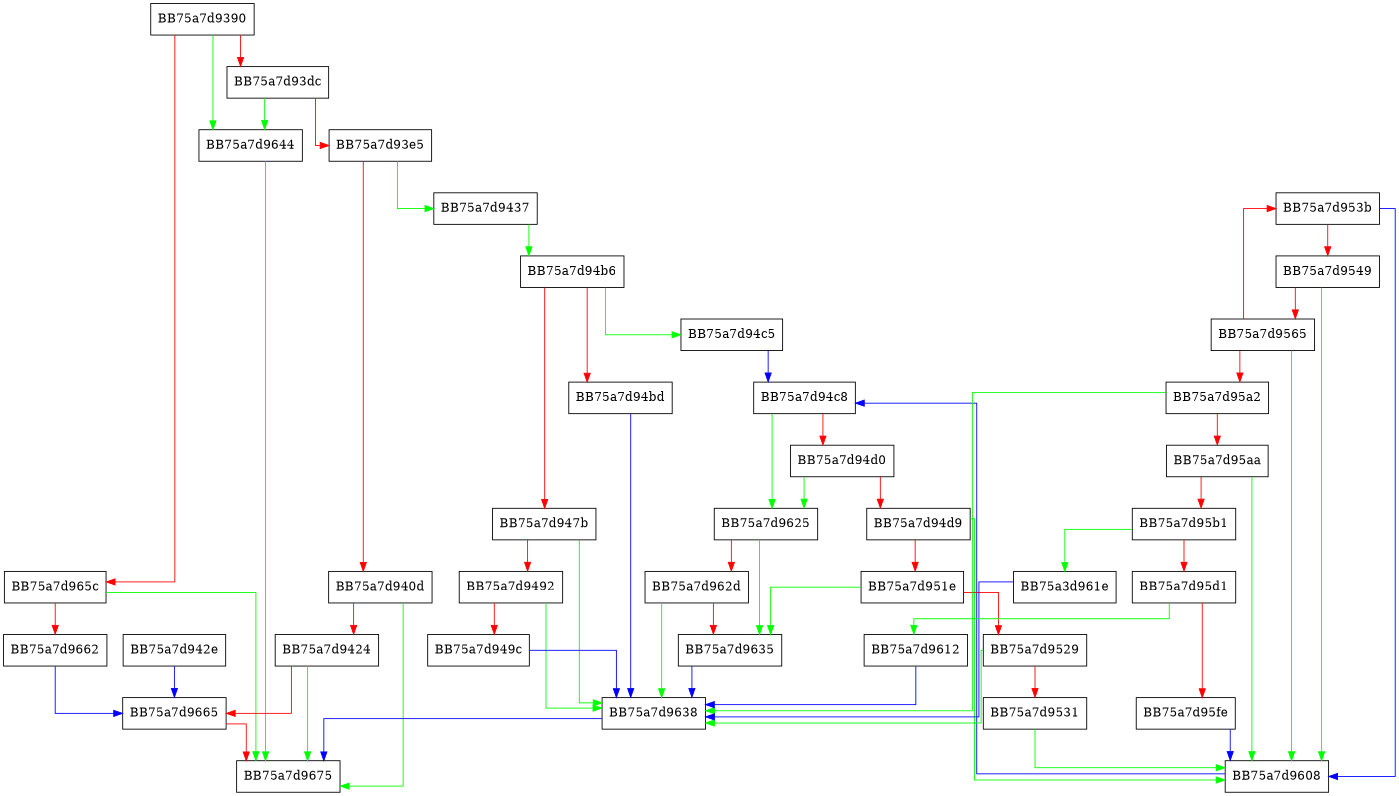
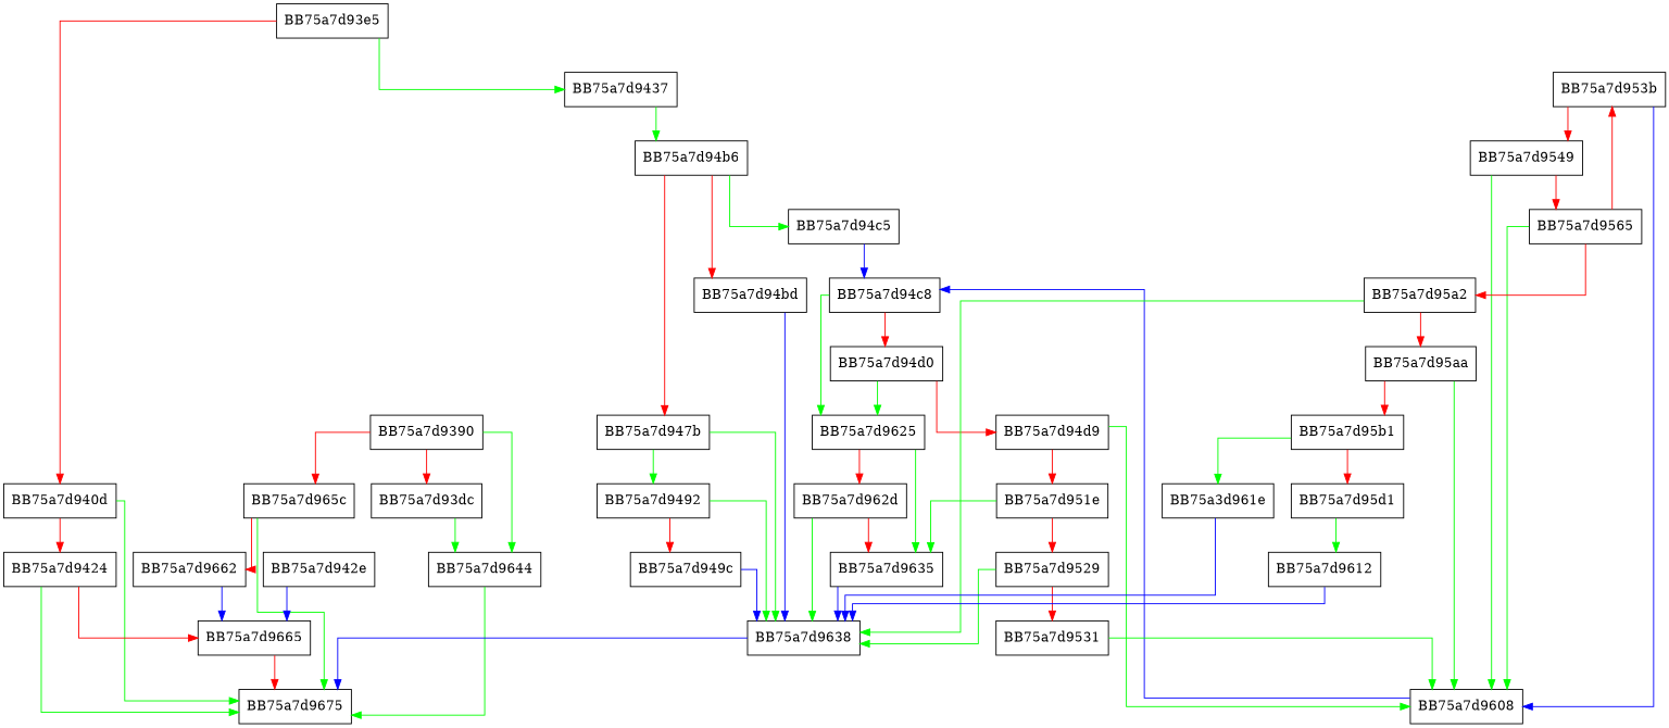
  digraph {
    splines=ortho
    node [shape=box]
    edge [color=red]
    BB75a7d9390
    BB75a7d9644
    BB75a7d93dc
    BB75a7d965c
    BB75a7d9675
    BB75a7d93e5
    BB75a7d9662
    BB75a7d9437
    BB75a7d940d
    BB75a7d94b6
    BB75a7d9424
    BB75a7d947b
    BB75a7d94c5
    BB75a7d94bd
    BB75a7d9638
    BB75a7d9492
    BB75a7d9665
    BB75a7d942e
    BB75a7d94c8
    BB75a7d949c
    BB75a7d9625
    BB75a7d94d0
    BB75a7d9635
    BB75a7d962d
    BB75a7d94d9
    BB75a7d9608
    BB75a7d951e
    BB75a7d9529
    BB75a7d9531
    BB75a7d953b
    BB75a7d9549
    BB75a7d9565
    BB75a7d95a2
    BB75a7d95aa
    BB75a7d95b1
    n36 [label=BB75a3d961e]
    BB75a7d95d1
    BB75a7d9612
-   BB75a7d95fe
    BB75a7d9390 -> BB75a7d9644 [color=green]
    BB75a7d9390 -> BB75a7d93dc
    BB75a7d9390 -> BB75a7d965c
    BB75a7d9644 -> BB75a7d9675 [color=green]
    BB75a7d93dc -> BB75a7d9644 [color=green]
-   BB75a7d93dc -> BB75a7d93e5
    BB75a7d965c -> BB75a7d9675 [color=green]
    BB75a7d965c -> BB75a7d9662
    BB75a7d93e5 -> BB75a7d9437 [color=green]
    BB75a7d93e5 -> BB75a7d940d
    BB75a7d9662 -> BB75a7d9665 [color=blue]
    BB75a7d9437 -> BB75a7d94b6 [color=green]
    BB75a7d940d -> BB75a7d9675 [color=green]
    BB75a7d940d -> BB75a7d9424
    BB75a7d94b6 -> BB75a7d947b
    BB75a7d94b6 -> BB75a7d94c5 [color=green]
    BB75a7d94b6 -> BB75a7d94bd
    BB75a7d9424 -> BB75a7d9675 [color=green]
    BB75a7d9424 -> BB75a7d9665
    BB75a7d947b -> BB75a7d9638 [color=green]
-   BB75a7d947b -> BB75a7d9492
+   BB75a7d947b -> BB75a7d9492 [color=green]
    BB75a7d94c5 -> BB75a7d94c8 [color=blue]
    BB75a7d94bd -> BB75a7d9638 [color=blue]
    BB75a7d9638 -> BB75a7d9675 [color=blue]
    BB75a7d9492 -> BB75a7d9638 [color=green]
    BB75a7d9492 -> BB75a7d949c
    BB75a7d9665 -> BB75a7d9675
    BB75a7d942e -> BB75a7d9665 [color=blue]
    BB75a7d94c8 -> BB75a7d9625 [color=green]
    BB75a7d94c8 -> BB75a7d94d0
    BB75a7d949c -> BB75a7d9638 [color=blue]
    BB75a7d9625 -> BB75a7d9635 [color=green]
    BB75a7d9625 -> BB75a7d962d
    BB75a7d94d0 -> BB75a7d9625 [color=green]
    BB75a7d94d0 -> BB75a7d94d9
    BB75a7d9635 -> BB75a7d9638 [color=blue]
    BB75a7d962d -> BB75a7d9638 [color=green]
    BB75a7d962d -> BB75a7d9635
    BB75a7d94d9 -> BB75a7d9608 [color=green]
    BB75a7d94d9 -> BB75a7d951e
    BB75a7d9608 -> BB75a7d94c8 [color=blue]
    BB75a7d951e -> BB75a7d9635 [color=green]
    BB75a7d951e -> BB75a7d9529
    BB75a7d9529 -> BB75a7d9638 [color=green]
    BB75a7d9529 -> BB75a7d9531
    BB75a7d9531 -> BB75a7d9608 [color=green]
    BB75a7d953b -> BB75a7d9608 [color=blue]
    BB75a7d953b -> BB75a7d9549
    BB75a7d9549 -> BB75a7d9608 [color=green]
    BB75a7d9549 -> BB75a7d9565
    BB75a7d9565 -> BB75a7d9608 [color=green]
    BB75a7d9565 -> BB75a7d953b
    BB75a7d9565 -> BB75a7d95a2
    BB75a7d95a2 -> BB75a7d9638 [color=green]
    BB75a7d95a2 -> BB75a7d95aa
    BB75a7d95aa -> BB75a7d9608 [color=green]
    BB75a7d95aa -> BB75a7d95b1
    BB75a7d95b1 -> n36 [color=green]
    BB75a7d95b1 -> BB75a7d95d1
    n36 -> BB75a7d9638 [color=blue]
    BB75a7d95d1 -> BB75a7d9612 [color=green]
-   BB75a7d95d1 -> BB75a7d95fe
    BB75a7d9612 -> BB75a7d9638 [color=blue]
-   BB75a7d95fe -> BB75a7d9608 [color=blue]
  }
